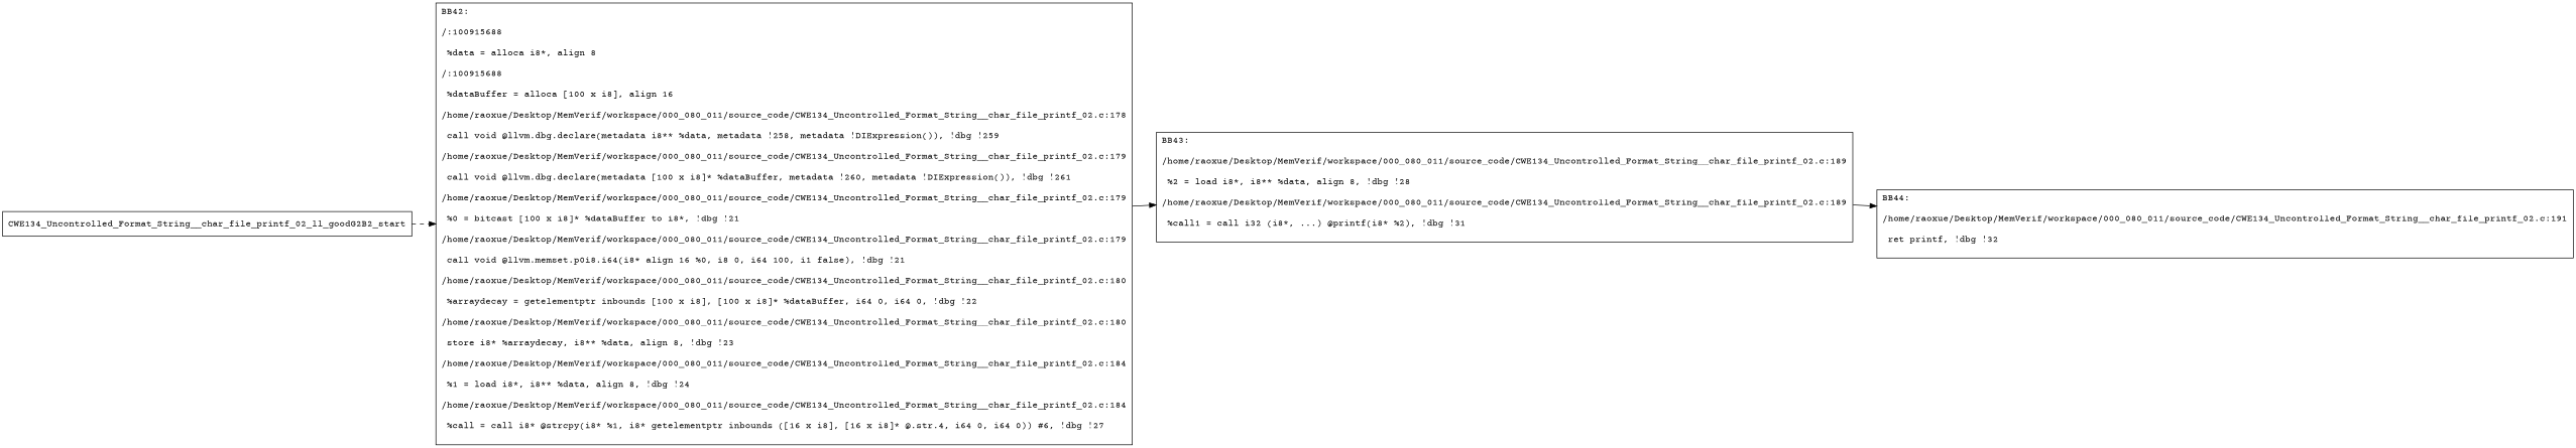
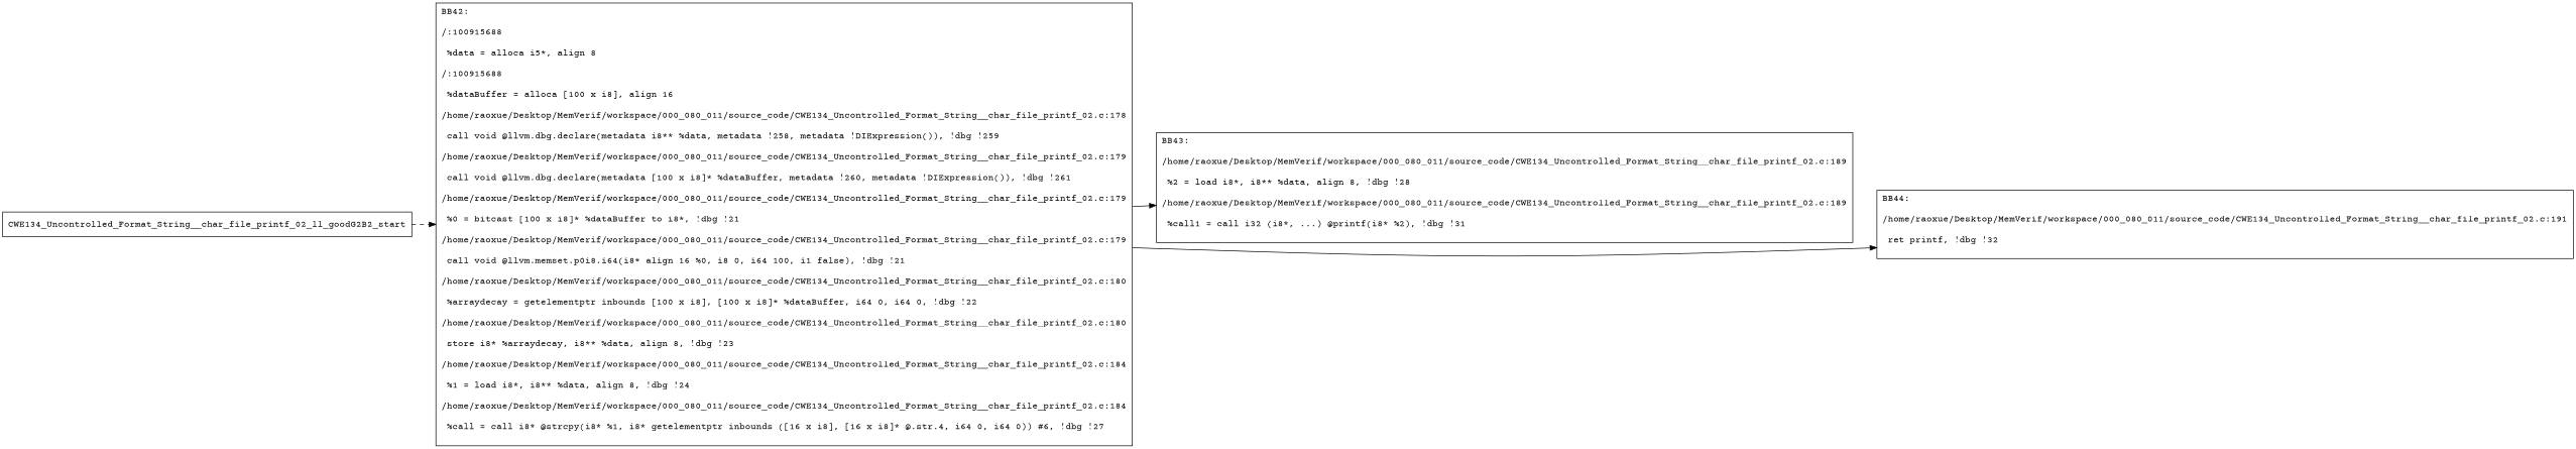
  digraph {
    fontname="Courier Prime"
    rankdir=LR
    node [fontname="Courier Prime" shape=record]
    edge [fontname="Courier Prime" style=solid]
    n1 [label="{CWE134_Uncontrolled_Format_String__char_file_printf_02_ll_goodG2B2_start}"]
-   n2 [label="{BB42:\l\l/:100915688\l\n  %data = alloca i8*, align 8\l\n/:100915688\l\n  %dataBuffer = alloca [100 x i8], align 16\l\n/home/raoxue/Desktop/MemVerif/workspace/000_080_011/source_code/CWE134_Uncontrolled_Format_String__char_file_printf_02.c:178\l\n  call void @llvm.dbg.declare(metadata i8** %data, metadata !258, metadata !DIExpression()), !dbg !259\l\n/home/raoxue/Desktop/MemVerif/workspace/000_080_011/source_code/CWE134_Uncontrolled_Format_String__char_file_printf_02.c:179\l\n  call void @llvm.dbg.declare(metadata [100 x i8]* %dataBuffer, metadata !260, metadata !DIExpression()), !dbg !261\l\n/home/raoxue/Desktop/MemVerif/workspace/000_080_011/source_code/CWE134_Uncontrolled_Format_String__char_file_printf_02.c:179\l\n  %0 = bitcast [100 x i8]* %dataBuffer to i8*, !dbg !21\l\n/home/raoxue/Desktop/MemVerif/workspace/000_080_011/source_code/CWE134_Uncontrolled_Format_String__char_file_printf_02.c:179\l\n  call void @llvm.memset.p0i8.i64(i8* align 16 %0, i8 0, i64 100, i1 false), !dbg !21\l\n/home/raoxue/Desktop/MemVerif/workspace/000_080_011/source_code/CWE134_Uncontrolled_Format_String__char_file_printf_02.c:180\l\n  %arraydecay = getelementptr inbounds [100 x i8], [100 x i8]* %dataBuffer, i64 0, i64 0, !dbg !22\l\n/home/raoxue/Desktop/MemVerif/workspace/000_080_011/source_code/CWE134_Uncontrolled_Format_String__char_file_printf_02.c:180\l\n  store i8* %arraydecay, i8** %data, align 8, !dbg !23\l\n/home/raoxue/Desktop/MemVerif/workspace/000_080_011/source_code/CWE134_Uncontrolled_Format_String__char_file_printf_02.c:184\l\n  %1 = load i8*, i8** %data, align 8, !dbg !24\l\n/home/raoxue/Desktop/MemVerif/workspace/000_080_011/source_code/CWE134_Uncontrolled_Format_String__char_file_printf_02.c:184\l\n  %call = call i8* @strcpy(i8* %1, i8* getelementptr inbounds ([16 x i8], [16 x i8]* @.str.4, i64 0, i64 0)) #6, !dbg !27\l\n}"]
+   n2 [label="{BB42:\l\l/:100915688\l\n  %data = alloca i5*, align 8\l\n/:100915688\l\n  %dataBuffer = alloca [100 x i8], align 16\l\n/home/raoxue/Desktop/MemVerif/workspace/000_080_011/source_code/CWE134_Uncontrolled_Format_String__char_file_printf_02.c:178\l\n  call void @llvm.dbg.declare(metadata i8** %data, metadata !258, metadata !DIExpression()), !dbg !259\l\n/home/raoxue/Desktop/MemVerif/workspace/000_080_011/source_code/CWE134_Uncontrolled_Format_String__char_file_printf_02.c:179\l\n  call void @llvm.dbg.declare(metadata [100 x i8]* %dataBuffer, metadata !260, metadata !DIExpression()), !dbg !261\l\n/home/raoxue/Desktop/MemVerif/workspace/000_080_011/source_code/CWE134_Uncontrolled_Format_String__char_file_printf_02.c:179\l\n  %0 = bitcast [100 x i8]* %dataBuffer to i8*, !dbg !21\l\n/home/raoxue/Desktop/MemVerif/workspace/000_080_011/source_code/CWE134_Uncontrolled_Format_String__char_file_printf_02.c:179\l\n  call void @llvm.memset.p0i8.i64(i8* align 16 %0, i8 0, i64 100, i1 false), !dbg !21\l\n/home/raoxue/Desktop/MemVerif/workspace/000_080_011/source_code/CWE134_Uncontrolled_Format_String__char_file_printf_02.c:180\l\n  %arraydecay = getelementptr inbounds [100 x i8], [100 x i8]* %dataBuffer, i64 0, i64 0, !dbg !22\l\n/home/raoxue/Desktop/MemVerif/workspace/000_080_011/source_code/CWE134_Uncontrolled_Format_String__char_file_printf_02.c:180\l\n  store i8* %arraydecay, i8** %data, align 8, !dbg !23\l\n/home/raoxue/Desktop/MemVerif/workspace/000_080_011/source_code/CWE134_Uncontrolled_Format_String__char_file_printf_02.c:184\l\n  %1 = load i8*, i8** %data, align 8, !dbg !24\l\n/home/raoxue/Desktop/MemVerif/workspace/000_080_011/source_code/CWE134_Uncontrolled_Format_String__char_file_printf_02.c:184\l\n  %call = call i8* @strcpy(i8* %1, i8* getelementptr inbounds ([16 x i8], [16 x i8]* @.str.4, i64 0, i64 0)) #6, !dbg !27\l\n}"]
    n3 [label="{BB43:\l\l/home/raoxue/Desktop/MemVerif/workspace/000_080_011/source_code/CWE134_Uncontrolled_Format_String__char_file_printf_02.c:189\l\n  %2 = load i8*, i8** %data, align 8, !dbg !28\l\n/home/raoxue/Desktop/MemVerif/workspace/000_080_011/source_code/CWE134_Uncontrolled_Format_String__char_file_printf_02.c:189\l\n  %call1 = call i32 (i8*, ...) @printf(i8* %2), !dbg !31\l\n}"]
    n4 [label="{BB44:\l\l/home/raoxue/Desktop/MemVerif/workspace/000_080_011/source_code/CWE134_Uncontrolled_Format_String__char_file_printf_02.c:191\l\n  ret printf, !dbg !32\l\n}"]
    n1 -> n2 [style=dashed]
    n2 -> n3
-   n3 -> n4
+   n2 -> n4
  }
